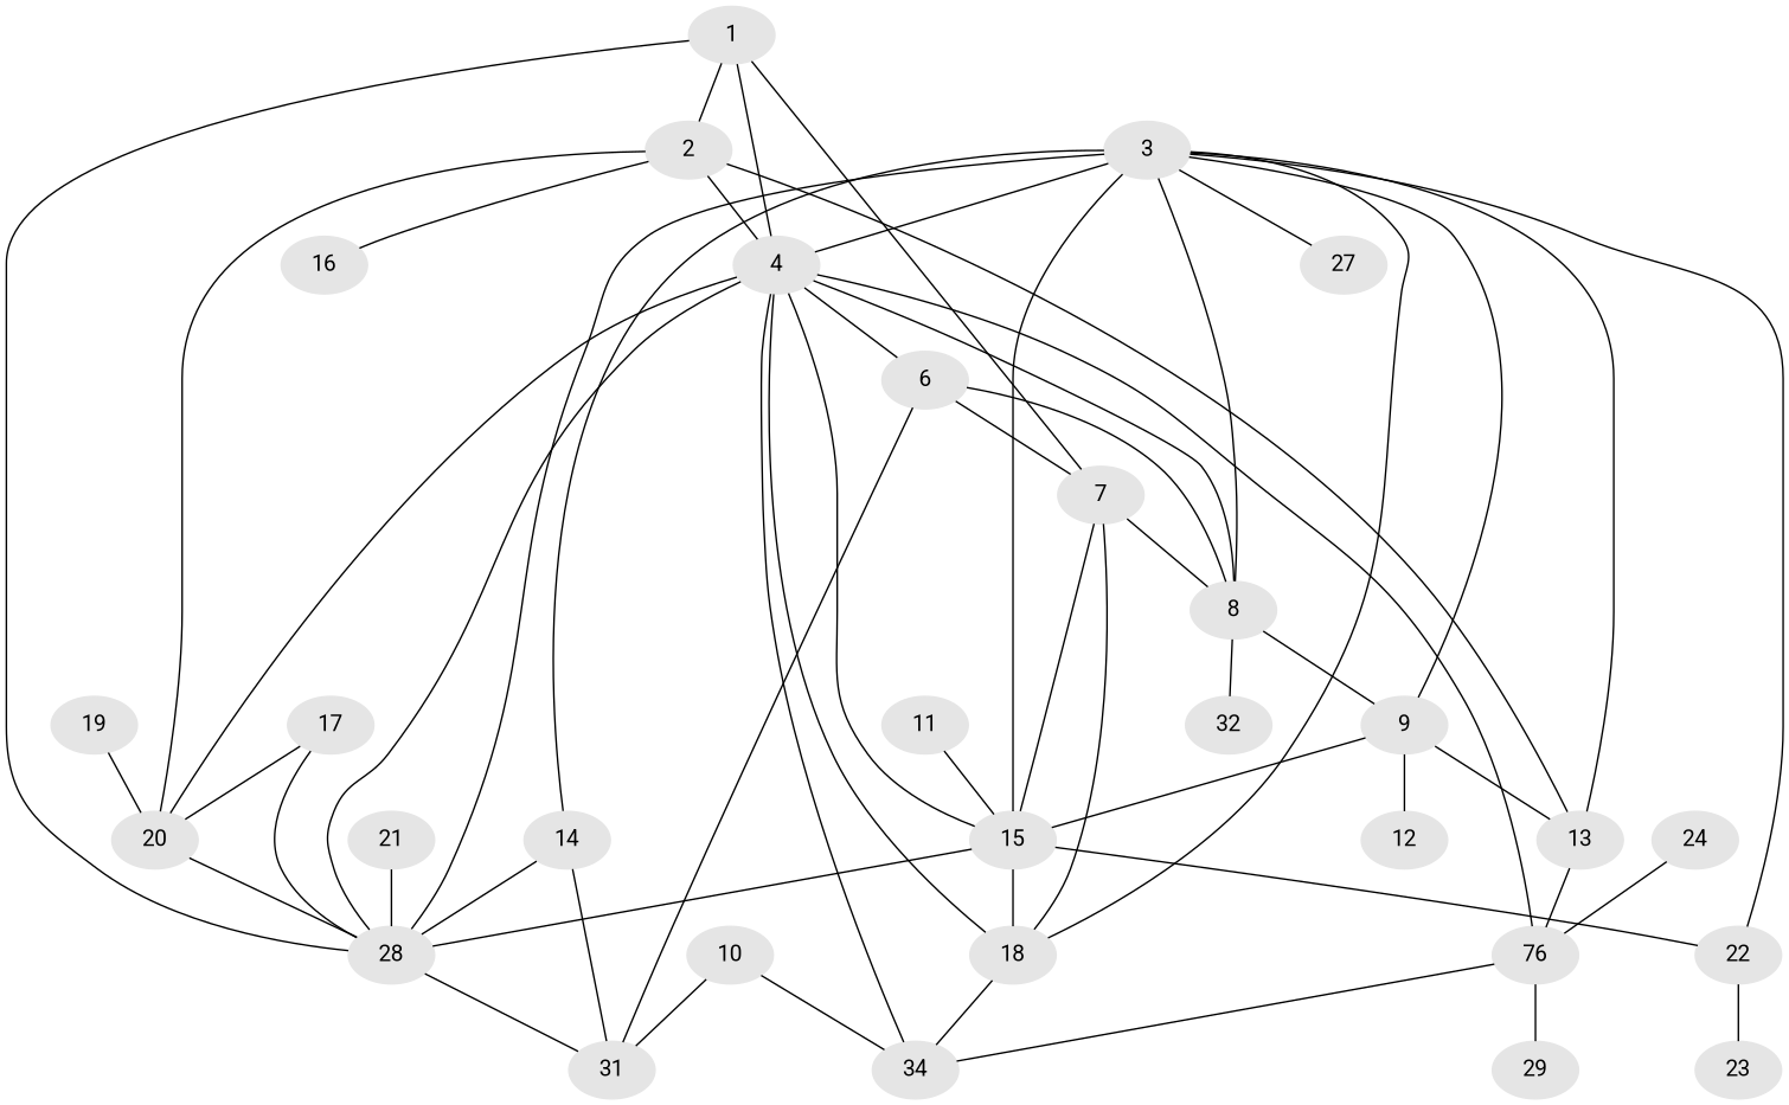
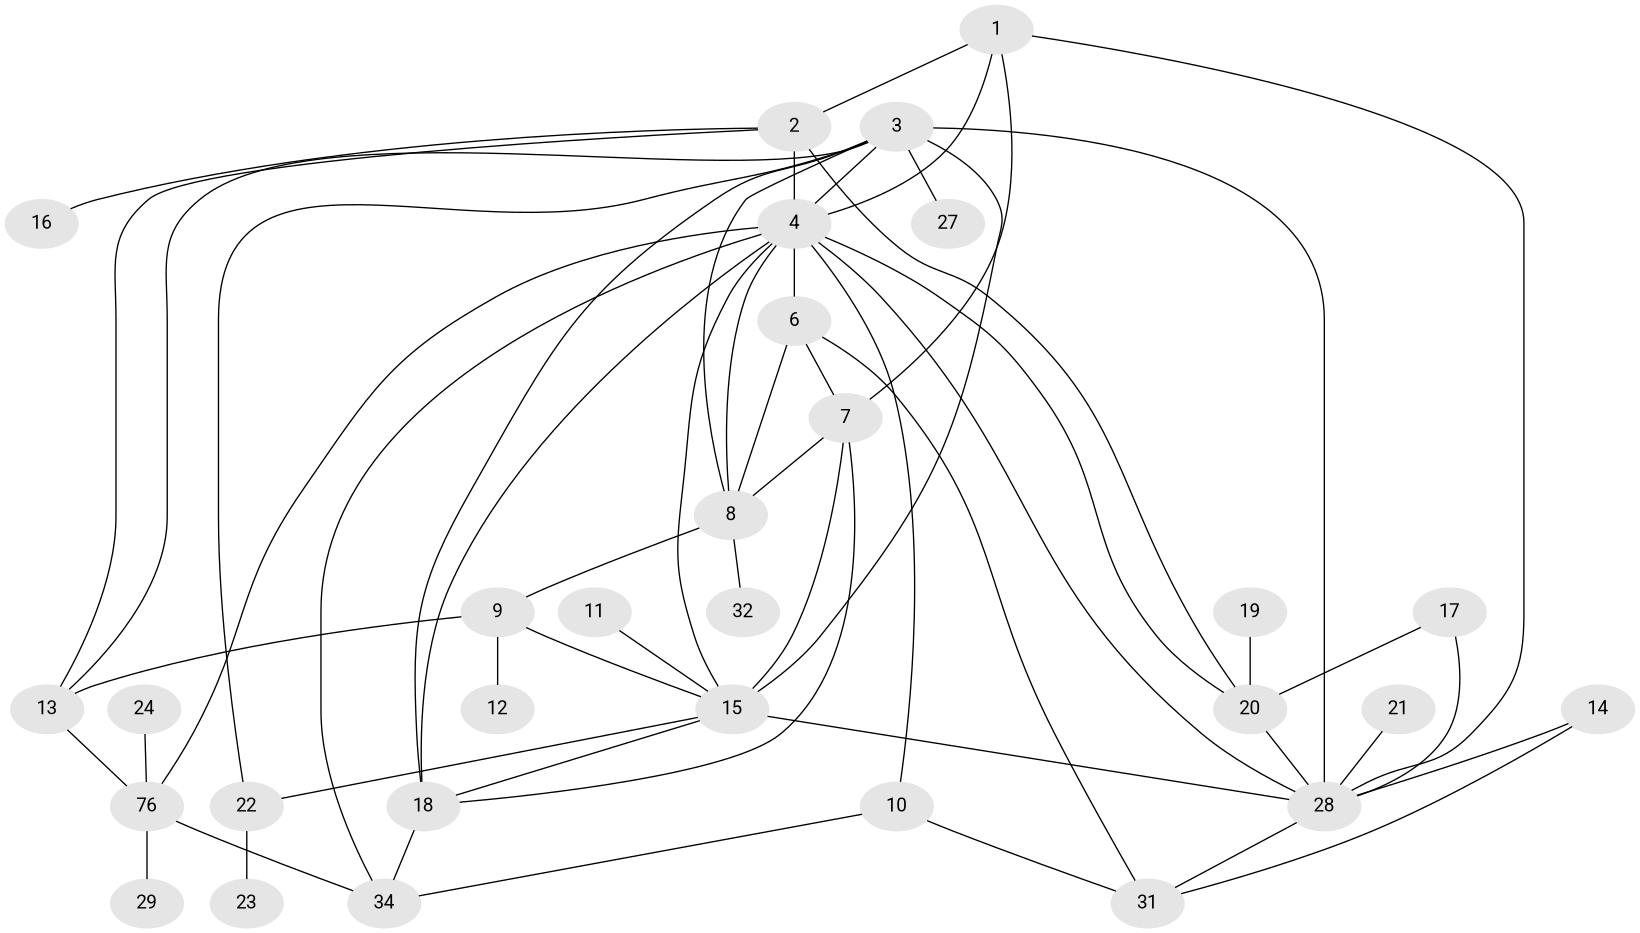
  graph {
    fontname=Roboto
    node [color=gray90 fontname=Roboto style=filled]
    edge [fontname=Roboto weight=1.0]
    1
    2
    4
    7
    28
    13
    16
    20
    8
    15
    18
    6
    10
    n14 [label=76]
    34
    31
    3
    9
    14
    22
    27
    32
    12
    23
    29
    11
    17
    19
    21
    24
    1 -- 2
    1 -- 4
    1 -- 7
    1 -- 28
    2 -- 4
    2 -- 13
    2 -- 16
    2 -- 20
    4 -- 28
    4 -- 20
    4 -- 8
    4 -- 15
    4 -- 18
    4 -- 6
+   4 -- 10
    4 -- n14
    4 -- 34
    7 -- 8
    7 -- 15
    7 -- 18
    28 -- 31
    13 -- n14
    20 -- 28
    8 -- 9
    8 -- 32
    15 -- 28
    15 -- 18
    15 -- 22
    18 -- 34
    6 -- 7
    6 -- 8
    6 -- 31
    10 -- 34
    10 -- 31
    n14 -- 34
    n14 -- 29
    3 -- 4
    3 -- 28 [weight=2.0]
    3 -- 13
    3 -- 8
    3 -- 15 [weight=3.0]
    3 -- 18
-   3 -- 9 [weight=2.0]
-   3 -- 14
    3 -- 22
    3 -- 27
    9 -- 13
    9 -- 15
    9 -- 12
    14 -- 28
    14 -- 31
    22 -- 23
    11 -- 15
    17 -- 28 [weight=2.0]
    17 -- 20
    19 -- 20
    21 -- 28
    24 -- n14
  }
